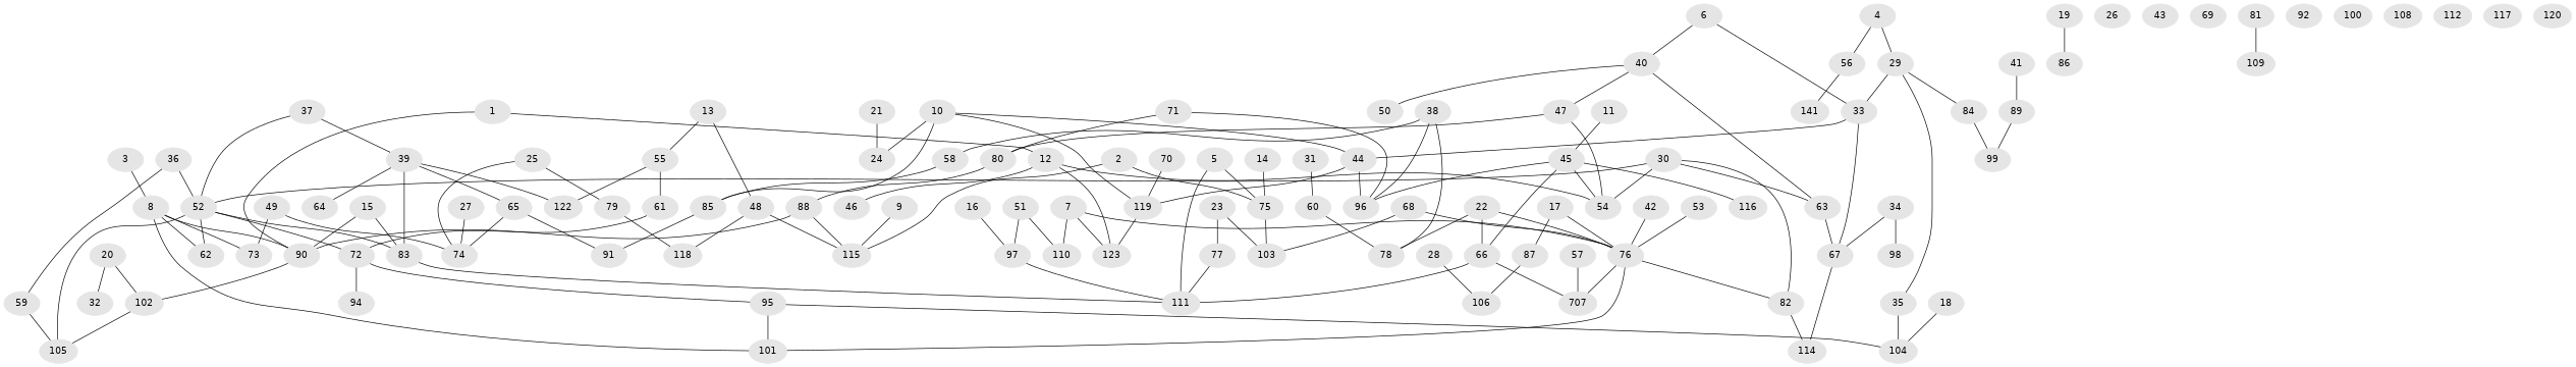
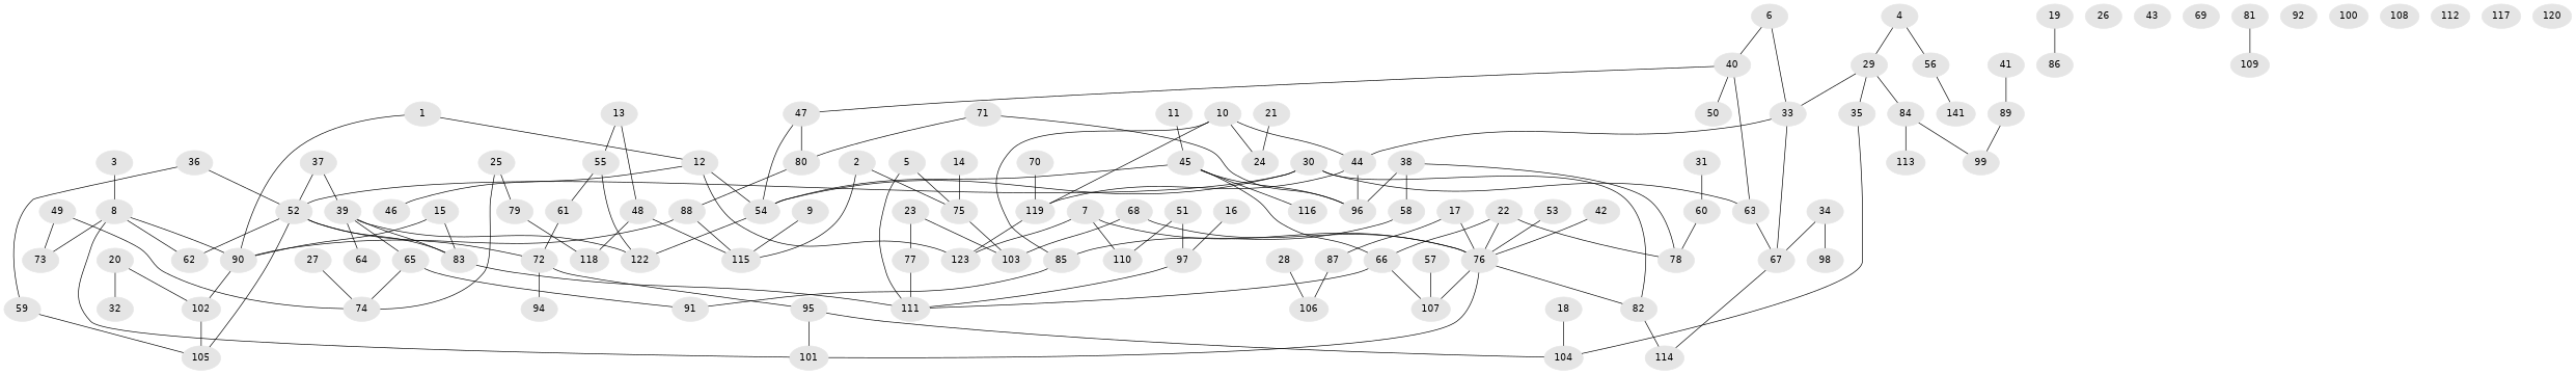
  graph {
    fontname="DejaVu Sans"
    node [color=gray90 fontname="DejaVu Sans" style=filled]
    edge [fontname="DejaVu Sans"]
    1
    12
    90
    123
    46
    54
    102
    2
    75
    115
    103
    3
    8
    62
    73
    101
    4
    29
    56
    33
    35
    84
    n23 [label=141]
    5
    111
    6
    40
    44
    67
    63
    47
    50
    7
    76
    110
    82
-   107 [label=707]
+   107
    9
    10
    24
    85
    119
    96
    91
    11
    45
    66
    116
    122
    13
    48
    55
    118
    61
    14
    15
    83
    16
    97
    17
    87
    106
    18
    104
    59
    105
    19
    86
    20
    32
    21
    22
    78
    23
    77
    25
    74
    79
    26
    27
    28
    99
+   113
    30
    52
    72
    114
    31
    60
    34
    98
    36
    37
    39
    64
    65
    38
    58
    80
    41
    89
    42
    43
    88
    49
    51
    94
    95
    53
    57
    68
    69
    70
    71
    81
    109
    92
    100
    108
    112
    117
    120
    1 -- 12
    1 -- 90
    12 -- 123
    12 -- 46
    12 -- 54
    90 -- 102
+   54 -- 122
    102 -- 105
    2 -- 75
    2 -- 115
    75 -- 103
    3 -- 8
    8 -- 90
    8 -- 62
    8 -- 73
    8 -- 101
    4 -- 29
    4 -- 56
    29 -- 33
    29 -- 35
    29 -- 84
    56 -- n23
    33 -- 44
    33 -- 67
    35 -- 104
    84 -- 99
+   84 -- 113
    5 -- 75
    5 -- 111
    6 -- 33
    6 -- 40
    40 -- 63
    40 -- 47
    40 -- 50
    44 -- 119
    44 -- 96
    67 -- 114
    63 -- 67
    47 -- 54
    47 -- 80
    7 -- 123
    7 -- 76
    7 -- 110
    76 -- 101
    76 -- 82
    76 -- 107
    82 -- 114
    9 -- 115
    10 -- 44
    10 -- 24
    10 -- 85
    10 -- 119
    85 -- 91
    119 -- 123
    11 -- 45
    45 -- 54
    45 -- 96
    45 -- 66
    45 -- 116
    66 -- 111
    66 -- 107
    13 -- 48
    13 -- 55
    48 -- 115
    48 -- 118
    55 -- 122
    55 -- 61
    61 -- 72
    14 -- 75
    15 -- 90
    15 -- 83
    83 -- 111
    16 -- 97
    97 -- 111
    17 -- 76
    17 -- 87
    87 -- 106
    18 -- 104
    59 -- 105
    19 -- 86
    20 -- 102
    20 -- 32
    21 -- 24
    22 -- 76
    22 -- 66
    22 -- 78
    23 -- 103
    23 -- 77
    77 -- 111
    25 -- 74
    25 -- 79
    79 -- 118
    27 -- 74
    28 -- 106
    30 -- 54
    30 -- 63
    30 -- 82
    30 -- 52
    52 -- 62
    52 -- 83
    52 -- 105
    52 -- 72
    72 -- 94
    72 -- 95
    31 -- 60
    60 -- 78
    34 -- 67
    34 -- 98
    36 -- 59
    36 -- 52
    37 -- 52
    37 -- 39
    39 -- 122
    39 -- 83
    39 -- 64
    39 -- 65
    65 -- 91
    65 -- 74
    38 -- 96
    38 -- 78
    38 -- 58
    58 -- 85
    80 -- 88
    41 -- 89
    89 -- 99
    42 -- 76
    88 -- 90
    88 -- 115
    49 -- 73
    49 -- 74
    51 -- 110
    51 -- 97
    95 -- 101
    95 -- 104
    53 -- 76
    57 -- 107
    68 -- 103
    68 -- 76
    70 -- 119
    71 -- 96
    71 -- 80
    81 -- 109
  }
